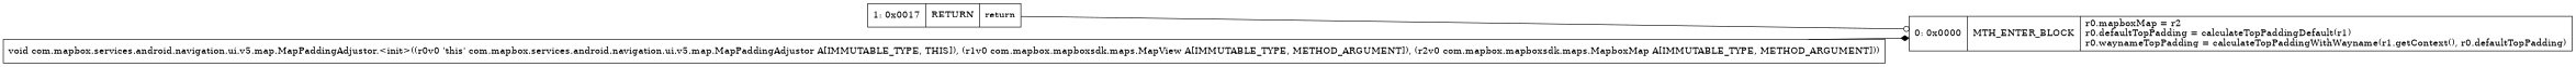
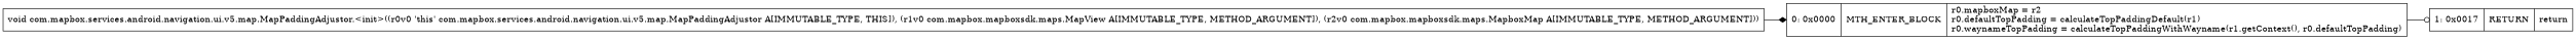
  digraph {
    rankdir=LR
    node [shape=record]
    n1 [label="{0\:\ 0x0000|MTH_ENTER_BLOCK\l|r0.mapboxMap = r2\lr0.defaultTopPadding = calculateTopPaddingDefault(r1)\lr0.waynameTopPadding = calculateTopPaddingWithWayname(r1.getContext(), r0.defaultTopPadding)\l}"]
    n2 [label="{1\:\ 0x0017|RETURN\l|return\l}"]
    n3 [label="{void com.mapbox.services.android.navigation.ui.v5.map.MapPaddingAdjustor.\<init\>((r0v0 'this' com.mapbox.services.android.navigation.ui.v5.map.MapPaddingAdjustor A[IMMUTABLE_TYPE, THIS]), (r1v0 com.mapbox.mapboxsdk.maps.MapView A[IMMUTABLE_TYPE, METHOD_ARGUMENT]), (r2v0 com.mapbox.mapboxsdk.maps.MapboxMap A[IMMUTABLE_TYPE, METHOD_ARGUMENT])) }"]
-   n2 -> n1 [arrowhead=odot]
+   n1 -> n2 [arrowhead=odot]
    n3 -> n1 [arrowhead=diamond]
  }
